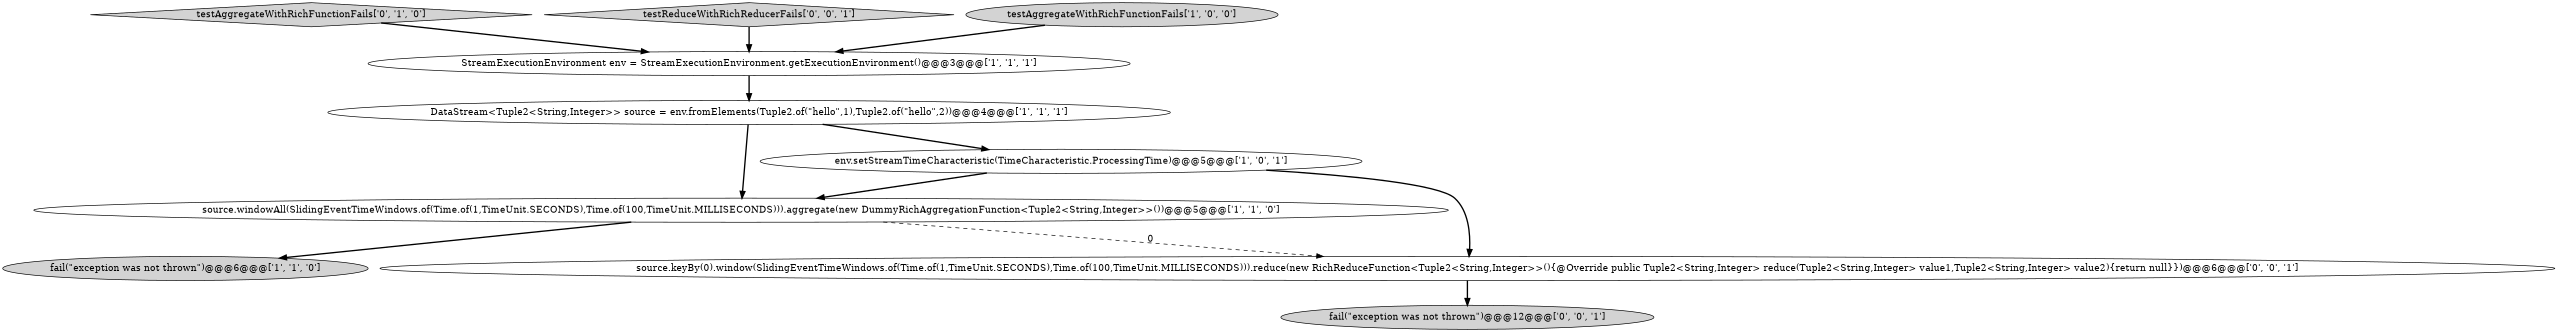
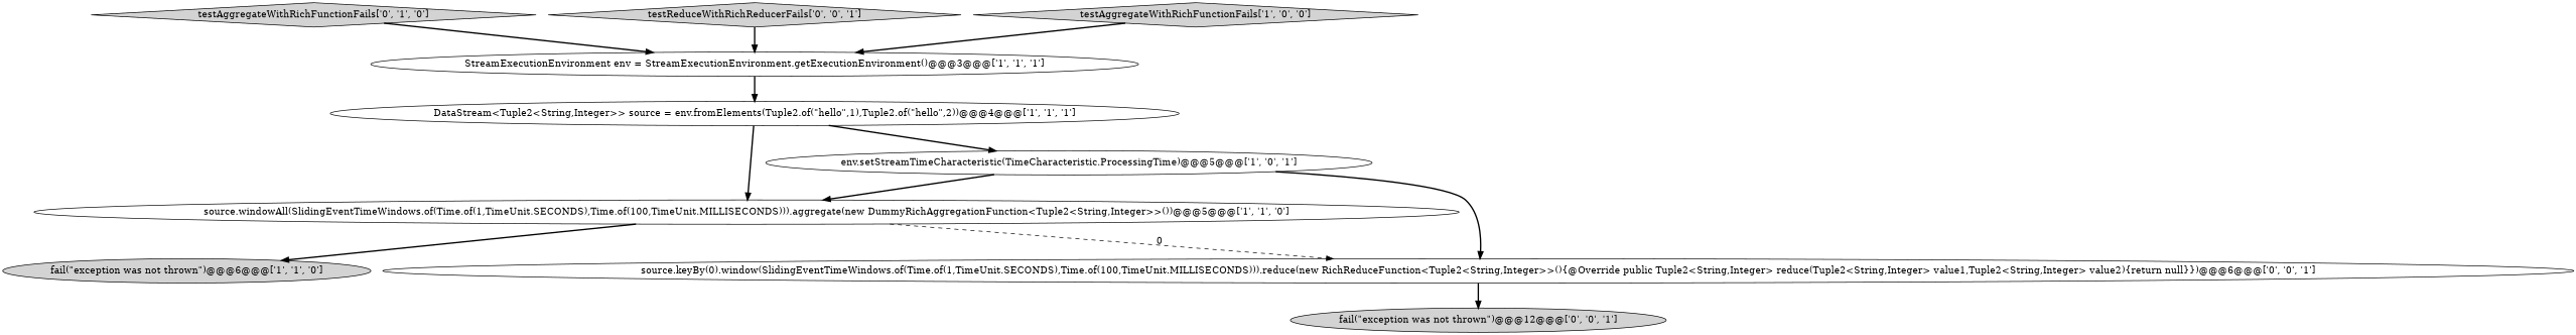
  digraph {
    node [fillcolor=lightgray shape=ellipse style=filled]
    edge [style=bold]
    n1 [label="testAggregateWithRichFunctionFails['0', '1', '0']" shape=diamond]
    n2 [fillcolor=white label="StreamExecutionEnvironment env = StreamExecutionEnvironment.getExecutionEnvironment()@@@3@@@['1', '1', '1']"]
    n3 [fillcolor=white label="DataStream<Tuple2<String,Integer>> source = env.fromElements(Tuple2.of(\"hello\",1),Tuple2.of(\"hello\",2))@@@4@@@['1', '1', '1']"]
    n4 [fillcolor=white label="source.windowAll(SlidingEventTimeWindows.of(Time.of(1,TimeUnit.SECONDS),Time.of(100,TimeUnit.MILLISECONDS))).aggregate(new DummyRichAggregationFunction<Tuple2<String,Integer>>())@@@5@@@['1', '1', '0']"]
    n5 [fillcolor=white label="source.keyBy(0).window(SlidingEventTimeWindows.of(Time.of(1,TimeUnit.SECONDS),Time.of(100,TimeUnit.MILLISECONDS))).reduce(new RichReduceFunction<Tuple2<String,Integer>>(){@Override public Tuple2<String,Integer> reduce(Tuple2<String,Integer> value1,Tuple2<String,Integer> value2){return null}})@@@6@@@['0', '0', '1']"]
    n6 [label="fail(\"exception was not thrown\")@@@6@@@['1', '1', '0']"]
    n7 [fillcolor=white label="env.setStreamTimeCharacteristic(TimeCharacteristic.ProcessingTime)@@@5@@@['1', '0', '1']"]
    n8 [label="fail(\"exception was not thrown\")@@@12@@@['0', '0', '1']"]
    n9 [label="testReduceWithRichReducerFails['0', '0', '1']" shape=diamond]
-   n10 [label="testAggregateWithRichFunctionFails['1', '0', '0']"]
+   n10 [label="testAggregateWithRichFunctionFails['1', '0', '0']" shape=diamond]
    n1 -> n2
    n2 -> n3
    n3 -> n4
    n3 -> n7
    n4 -> n5 [label=0 style=dashed]
    n4 -> n6
    n5 -> n8
    n7 -> n4
    n7 -> n5
    n9 -> n2
    n10 -> n2
  }
